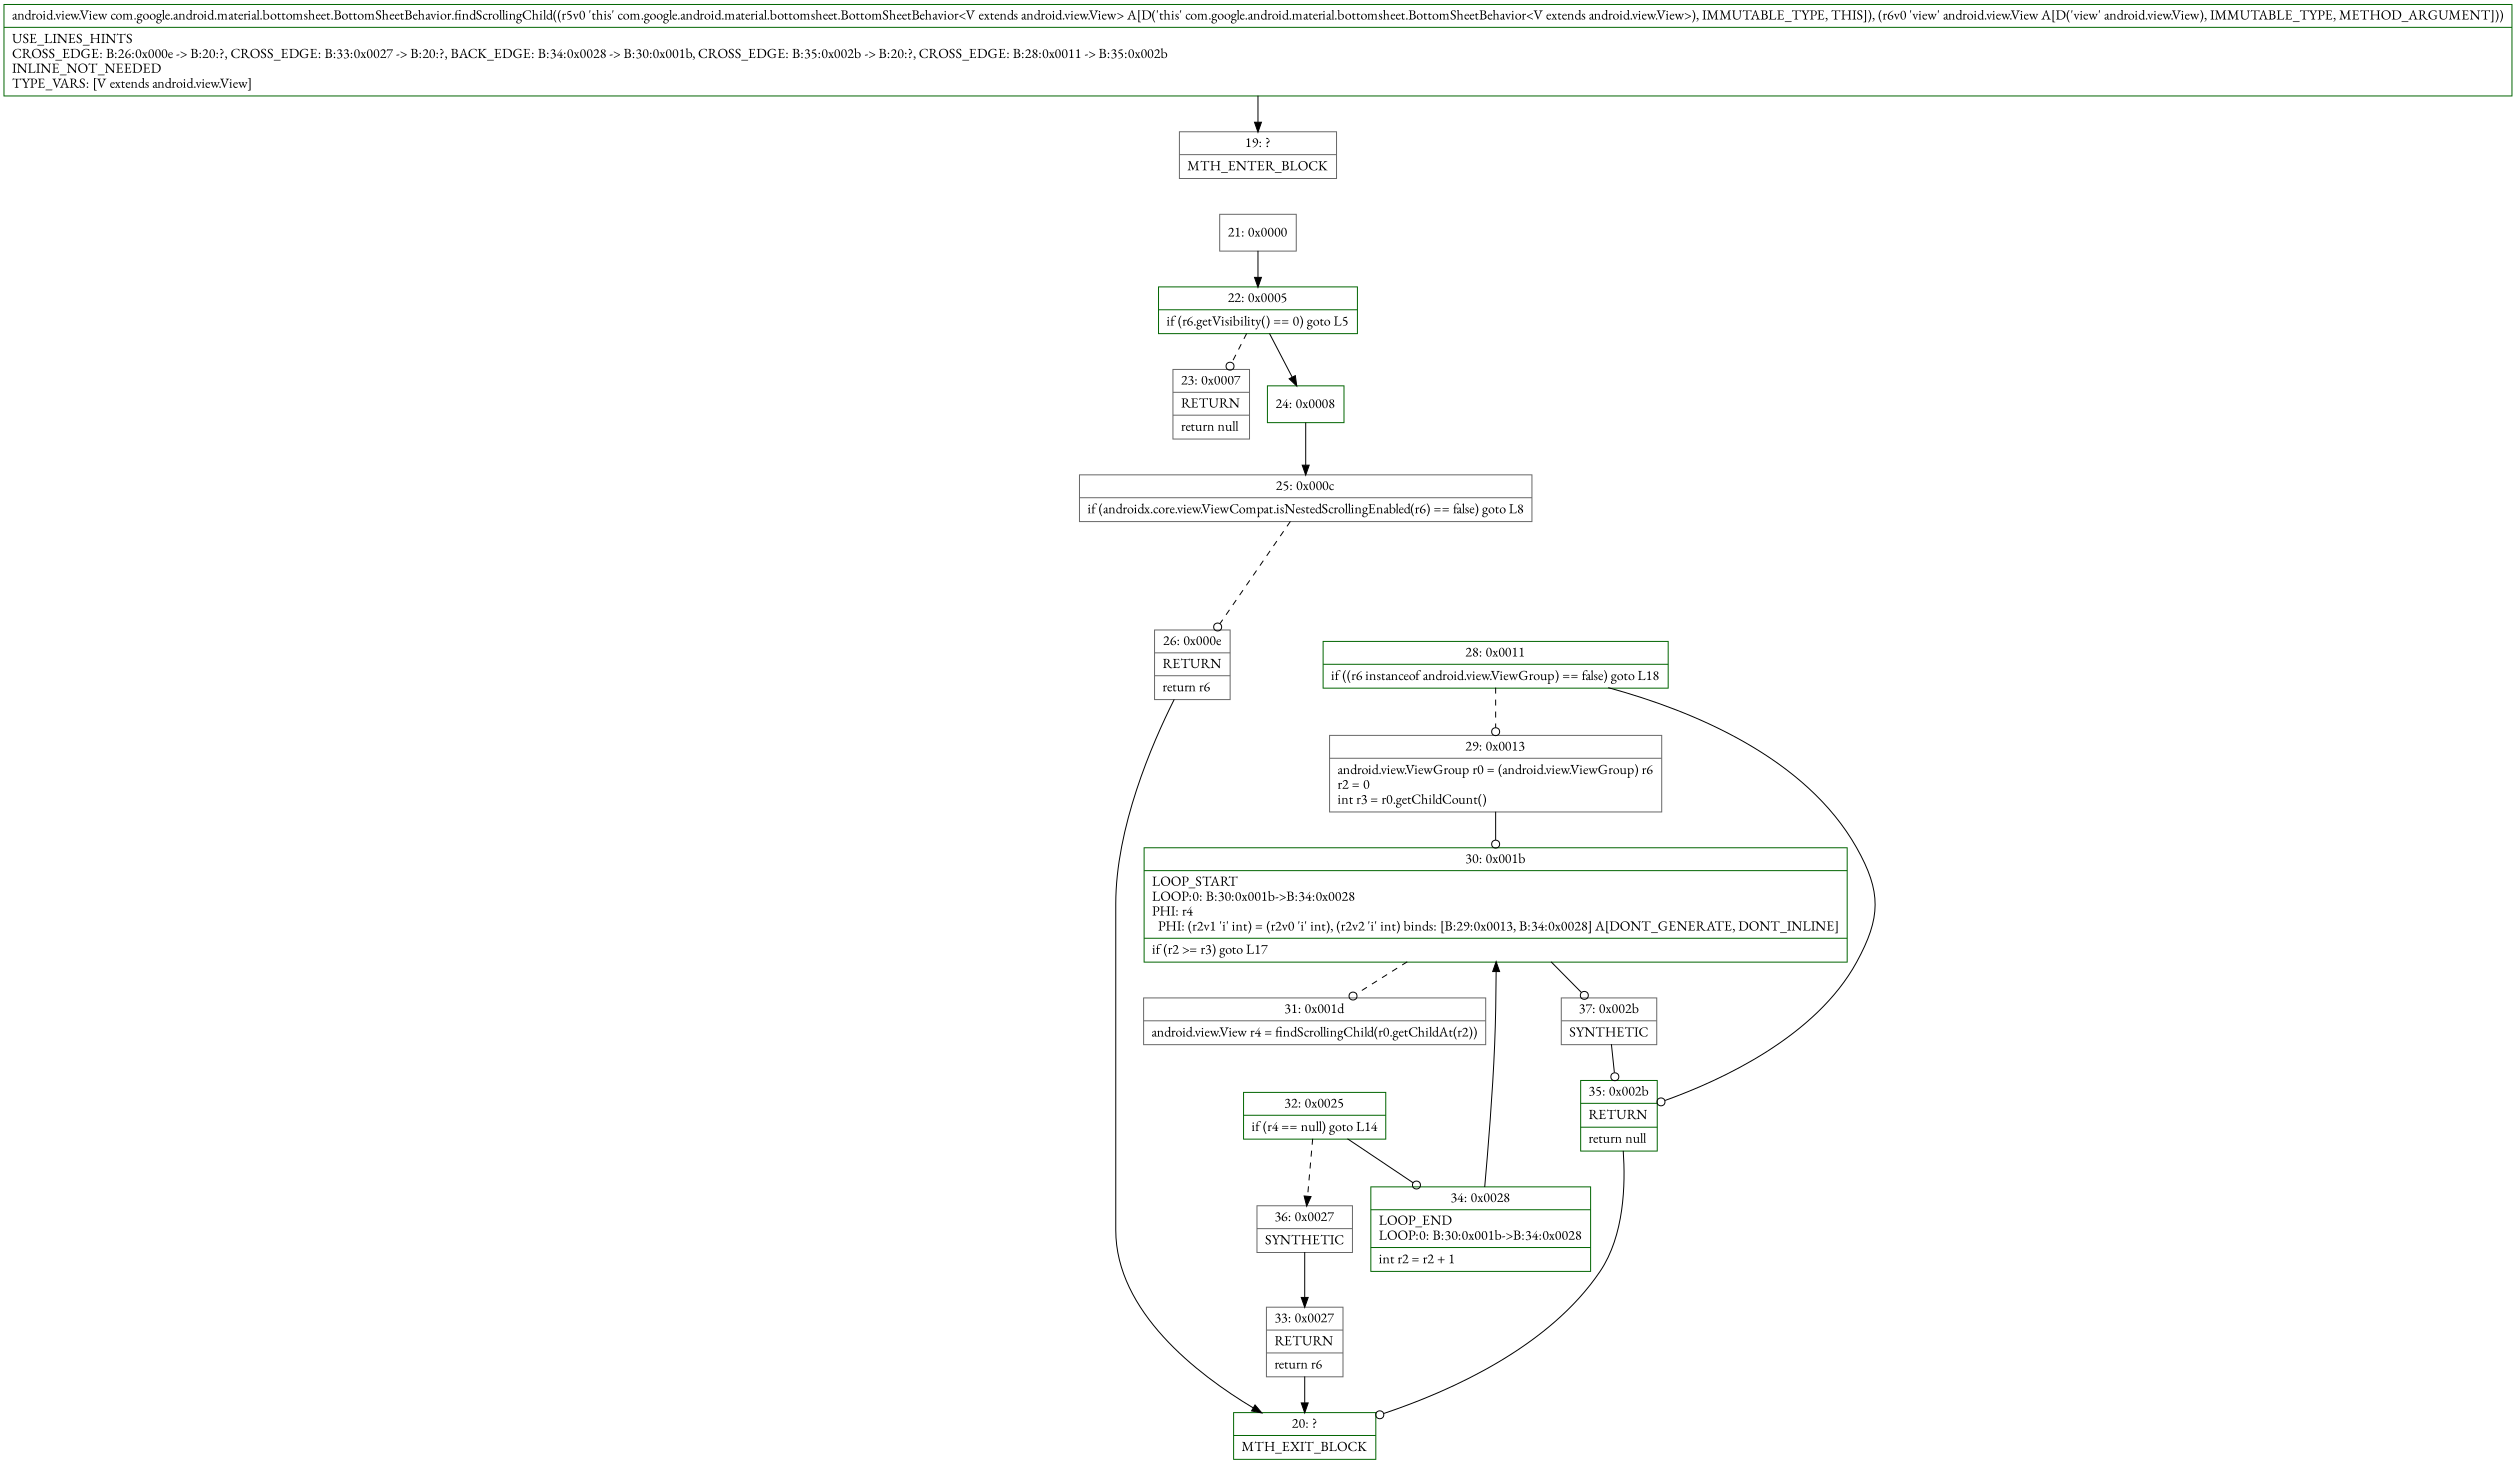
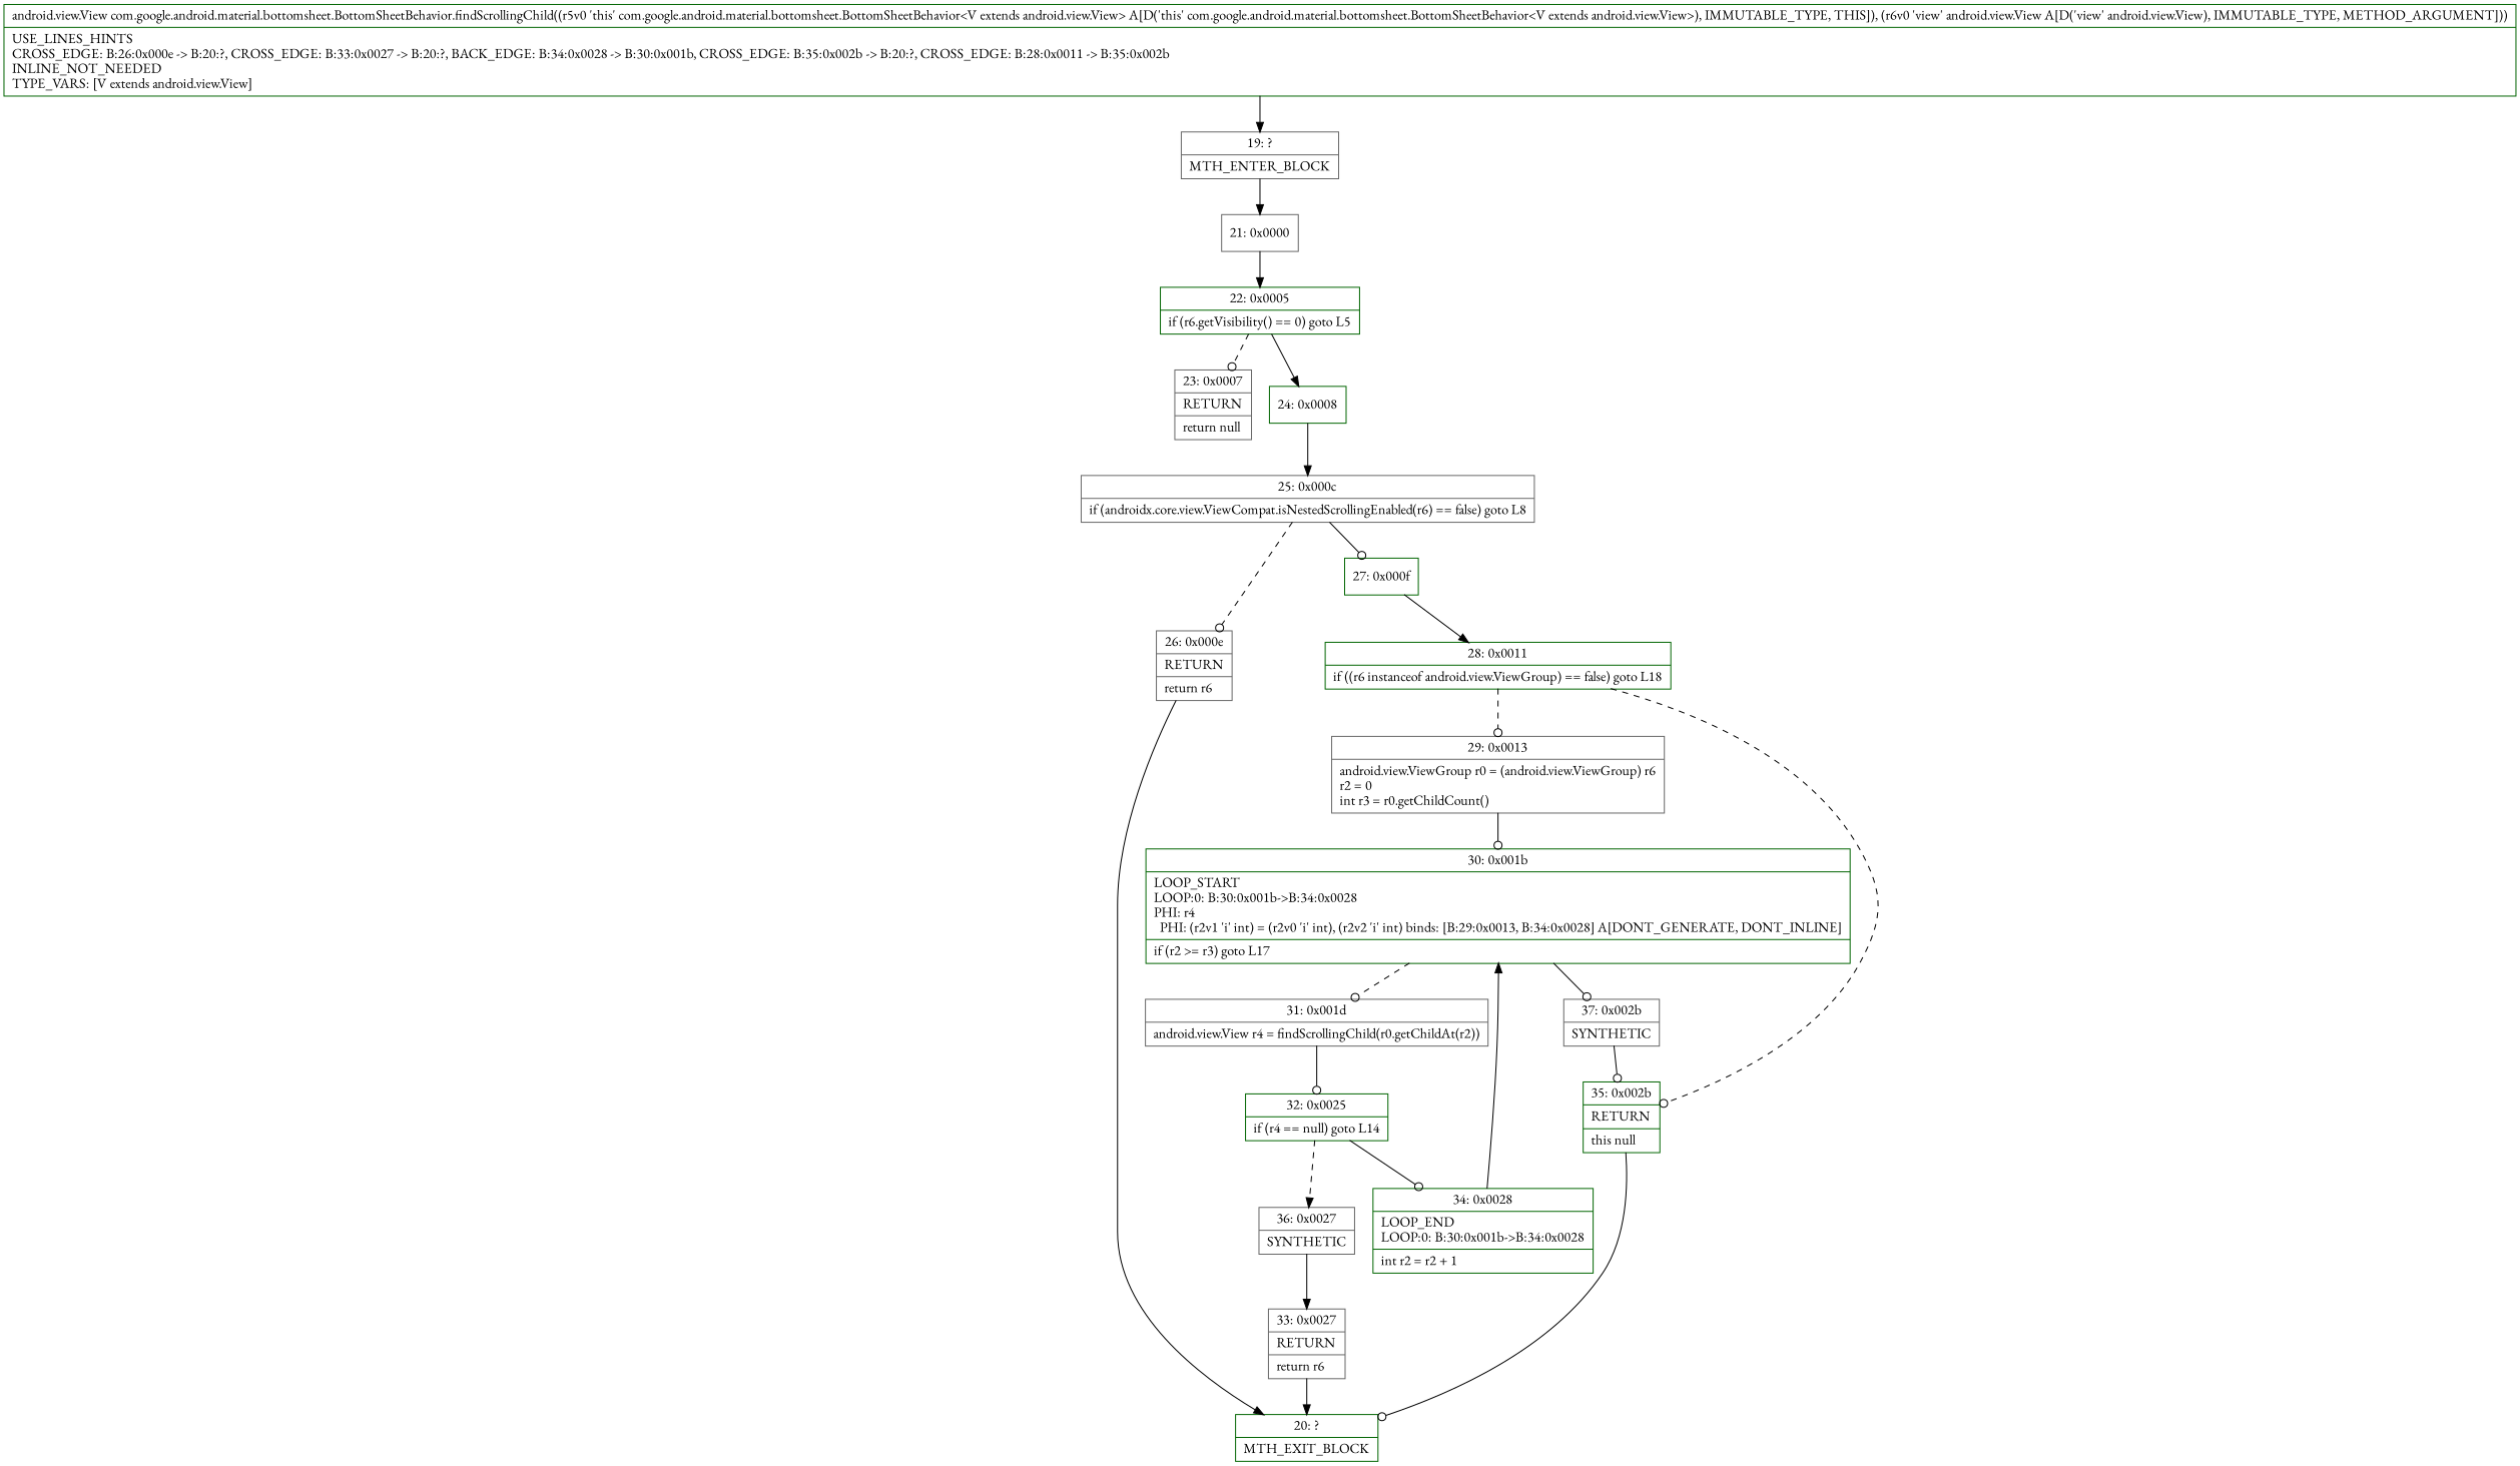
  digraph {
    fontname="EB Garamond"
    node [color=gray40 fontname="EB Garamond" shape=record]
    edge [arrowhead=odot fontname="EB Garamond"]
    n1 [label="{19\:\ ?|MTH_ENTER_BLOCK\l}"]
    n2 [label="{21\:\ 0x0000}"]
    n3 [color=darkgreen label="{22\:\ 0x0005|if (r6.getVisibility() == 0) goto L5\l}"]
    n4 [label="{23\:\ 0x0007|RETURN\l|return null\l}"]
    n5 [color=darkgreen label="{24\:\ 0x0008}"]
    n6 [label="{25\:\ 0x000c|if (androidx.core.view.ViewCompat.isNestedScrollingEnabled(r6) == false) goto L8\l}"]
    n7 [color=darkgreen label="{20\:\ ?|MTH_EXIT_BLOCK\l}"]
    n8 [label="{26\:\ 0x000e|RETURN\l|return r6\l}"]
+   n9 [color=darkgreen label="{27\:\ 0x000f}"]
    n10 [color=darkgreen label="{28\:\ 0x0011|if ((r6 instanceof android.view.ViewGroup) == false) goto L18\l}"]
    n11 [label="{29\:\ 0x0013|android.view.ViewGroup r0 = (android.view.ViewGroup) r6\lr2 = 0\lint r3 = r0.getChildCount()\l}"]
-   n12 [color=darkgreen label="{35\:\ 0x002b|RETURN\l|return null\l}"]
+   n12 [color=darkgreen label="{35\:\ 0x002b|RETURN\l|this null\l}"]
    n13 [color=darkgreen label="{30\:\ 0x001b|LOOP_START\lLOOP:0: B:30:0x001b\-\>B:34:0x0028\lPHI: r4 \l  PHI: (r2v1 'i' int) = (r2v0 'i' int), (r2v2 'i' int) binds: [B:29:0x0013, B:34:0x0028] A[DONT_GENERATE, DONT_INLINE]\l|if (r2 \>= r3) goto L17\l}"]
    n14 [label="{31\:\ 0x001d|android.view.View r4 = findScrollingChild(r0.getChildAt(r2))\l}"]
    n15 [label="{37\:\ 0x002b|SYNTHETIC\l}"]
    n16 [color=darkgreen label="{32\:\ 0x0025|if (r4 == null) goto L14\l}"]
    n17 [color=darkgreen label="{34\:\ 0x0028|LOOP_END\lLOOP:0: B:30:0x001b\-\>B:34:0x0028\l|int r2 = r2 + 1\l}"]
    n18 [label="{36\:\ 0x0027|SYNTHETIC\l}"]
    n19 [label="{33\:\ 0x0027|RETURN\l|return r6\l}"]
    n20 [color=darkgreen label="{android.view.View com.google.android.material.bottomsheet.BottomSheetBehavior.findScrollingChild((r5v0 'this' com.google.android.material.bottomsheet.BottomSheetBehavior\<V extends android.view.View\> A[D('this' com.google.android.material.bottomsheet.BottomSheetBehavior\<V extends android.view.View\>), IMMUTABLE_TYPE, THIS]), (r6v0 'view' android.view.View A[D('view' android.view.View), IMMUTABLE_TYPE, METHOD_ARGUMENT]))  | USE_LINES_HINTS\lCROSS_EDGE: B:26:0x000e \-\> B:20:?, CROSS_EDGE: B:33:0x0027 \-\> B:20:?, BACK_EDGE: B:34:0x0028 \-\> B:30:0x001b, CROSS_EDGE: B:35:0x002b \-\> B:20:?, CROSS_EDGE: B:28:0x0011 \-\> B:35:0x002b\lINLINE_NOT_NEEDED\lTYPE_VARS: [V extends android.view.View]\l}"]
+   n1 -> n2 [arrowhead=normal]
    n2 -> n3 [arrowhead=normal]
    n3 -> n4 [style=dashed]
    n3 -> n5 [arrowhead=normal]
    n5 -> n6 [arrowhead=normal]
    n6 -> n8 [style=dashed]
+   n6 -> n9
    n8 -> n7 [arrowhead=normal]
+   n9 -> n10 [arrowhead=normal]
    n10 -> n11 [style=dashed]
-   n10 -> n12
+   n10 -> n12 [style=dashed]
    n11 -> n13
    n12 -> n7
    n13 -> n14 [style=dashed]
    n13 -> n15
+   n14 -> n16
    n15 -> n12
    n16 -> n17
    n16 -> n18 [arrowhead=normal style=dashed]
    n17 -> n13 [arrowhead=normal]
    n18 -> n19 [arrowhead=normal]
    n19 -> n7 [arrowhead=normal]
    n20 -> n1 [arrowhead=normal]
  }
